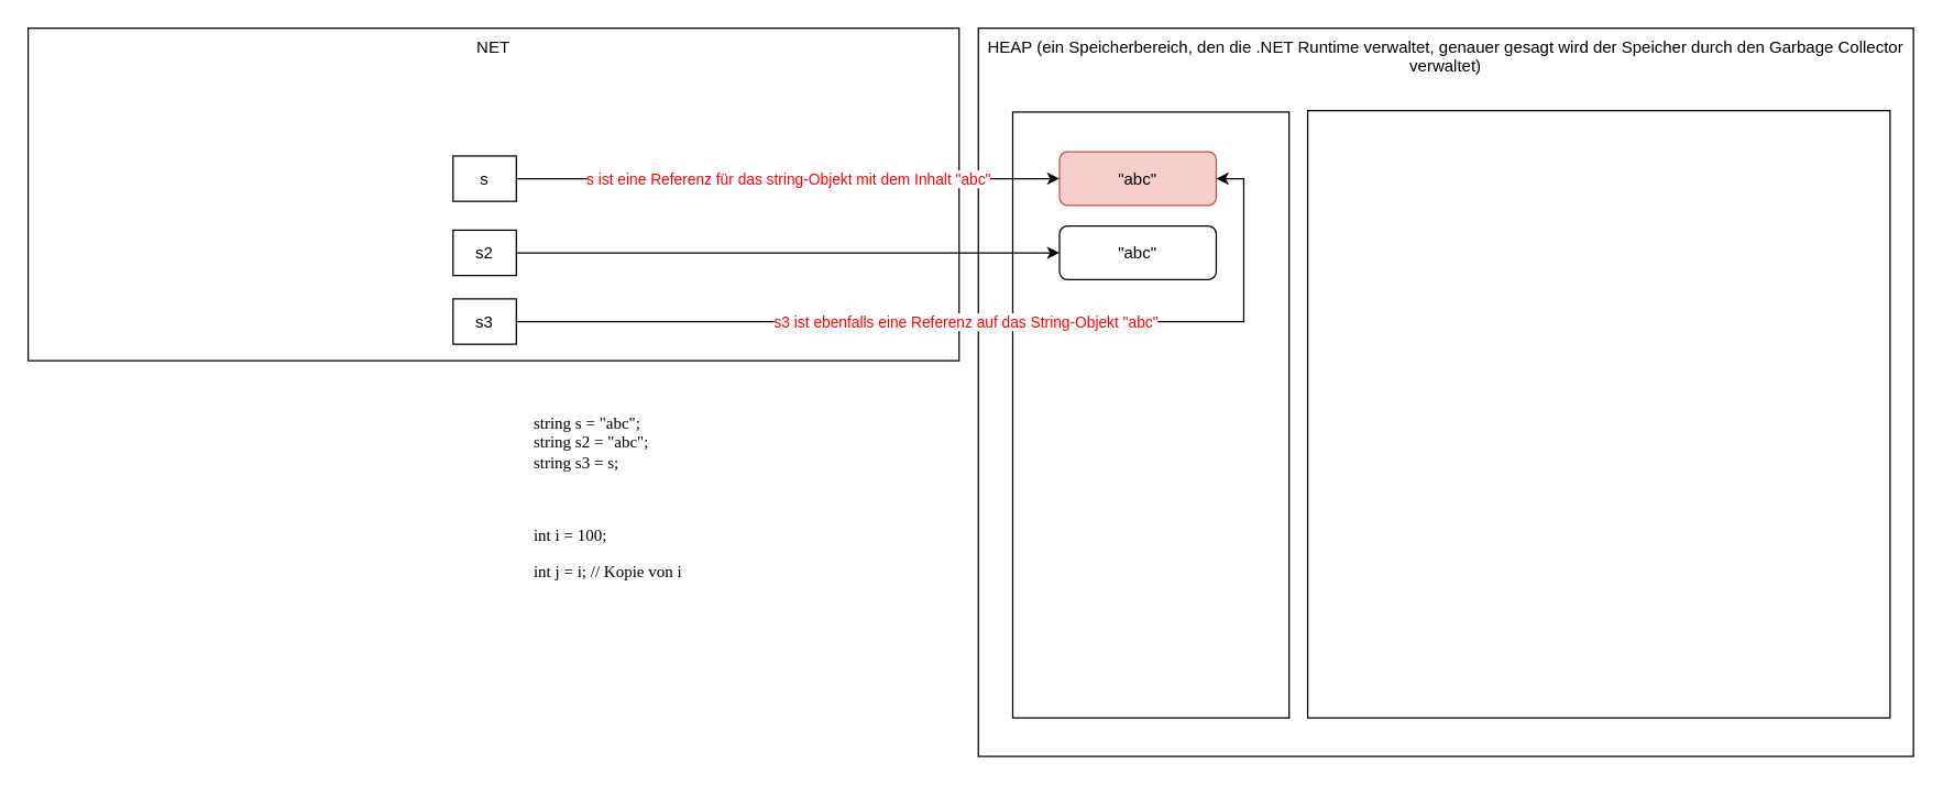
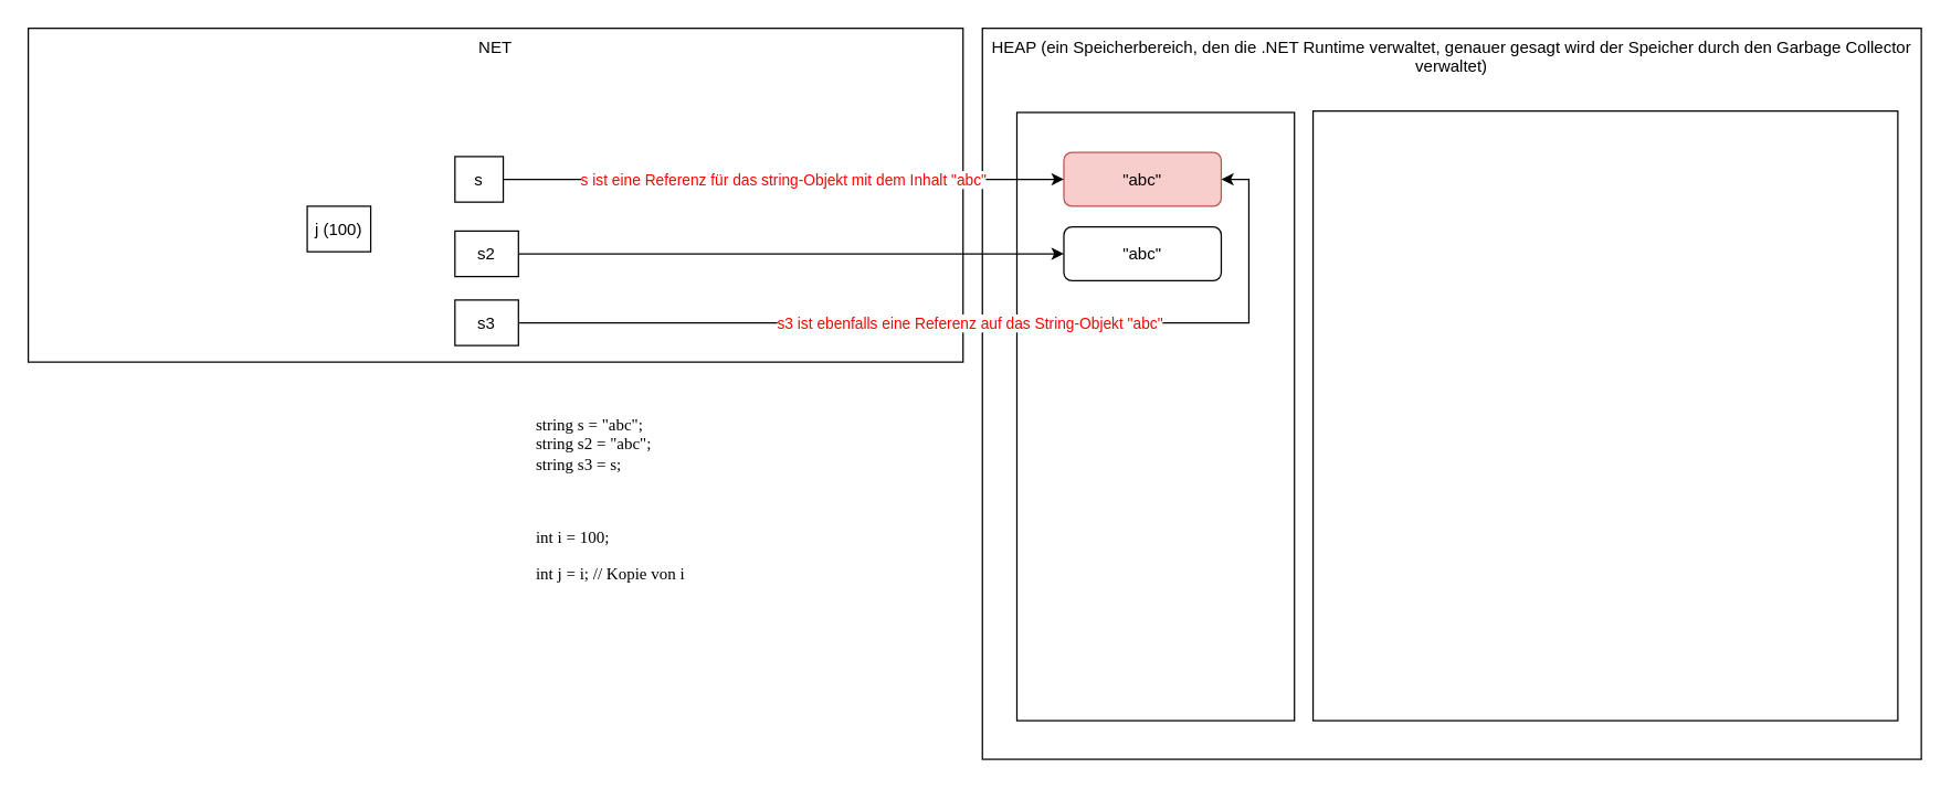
  <mxCell id="0" />
  <mxCell id="1" parent="0" />
  <mxCell id="2" value="HEAP (ein Speicherbereich, den die .NET Runtime verwaltet, genauer gesagt wird der Speicher durch den Garbage Collector verwaltet)" style="rounded=0;whiteSpace=wrap;html=1;verticalAlign=top;" vertex="1" parent="1"><mxGeometry x="711" y="20" width="680" height="530" as="geometry" /></mxCell>
  <mxCell id="3" value="" style="rounded=0;whiteSpace=wrap;html=1;" vertex="1" parent="1"><mxGeometry x="736" y="81" width="201" height="441" as="geometry" /></mxCell>
  <mxCell id="4" value="" style="rounded=0;whiteSpace=wrap;html=1;" vertex="1" parent="1"><mxGeometry x="950.5" y="80" width="423.5" height="442" as="geometry" /></mxCell>
  <mxCell id="5" value="&quot;abc&quot;" style="rounded=1;whiteSpace=wrap;html=1;fillColor=#f8cecc;strokeColor=#b85450;" vertex="1" parent="1"><mxGeometry x="770" y="110" width="114" height="39" as="geometry" /></mxCell>
  <mxCell id="6" value="&lt;pre&gt;&lt;font face=&quot;Lucida Console&quot;&gt;string s = &quot;abc&quot;;&lt;br&gt;string s2 = &quot;abc&quot;;&lt;br&gt;string s3 = s;&lt;/font&gt;&lt;/pre&gt;&lt;pre&gt;&lt;font face=&quot;Lucida Console&quot;&gt;&lt;br&gt;&lt;/font&gt;&lt;/pre&gt;&lt;pre&gt;&lt;font face=&quot;Lucida Console&quot;&gt;int i = 100;&lt;/font&gt;&lt;/pre&gt;&lt;pre&gt;&lt;font face=&quot;Lucida Console&quot;&gt;int j = i; // Kopie von i&lt;/font&gt;&lt;/pre&gt;" style="text;html=1;strokeColor=none;fillColor=none;spacing=5;spacingTop=-20;whiteSpace=wrap;overflow=hidden;rounded=0;" vertex="1" parent="1"><mxGeometry x="383" y="299" width="230" height="147" as="geometry" /></mxCell>
  <mxCell id="7" value="NET" style="rounded=0;whiteSpace=wrap;html=1;verticalAlign=top;" vertex="1" parent="1"><mxGeometry x="20" y="20" width="677" height="242" as="geometry" /></mxCell>
  <mxCell id="8" value="&lt;font color=&quot;#ff0000&quot;&gt;s ist eine Referenz für das string-Objekt mit dem Inhalt &quot;abc&quot;&lt;/font&gt;" style="edgeStyle=orthogonalEdgeStyle;rounded=0;orthogonalLoop=1;jettySize=auto;html=1;horizontal=1;" edge="1" parent="1" source="9" target="5"><mxGeometry relative="1" as="geometry" /></mxCell>
- <mxCell id="9" value="s" style="rounded=0;whiteSpace=wrap;html=1;" vertex="1" parent="1"><mxGeometry x="329" y="113" width="46" height="33" as="geometry" /></mxCell>
+ <mxCell id="9" value="s" style="rounded=0;whiteSpace=wrap;html=1;" vertex="1" parent="1"><mxGeometry x="329" y="113" width="35" height="33" as="geometry" /></mxCell>
  <mxCell id="10" style="edgeStyle=orthogonalEdgeStyle;rounded=0;orthogonalLoop=1;jettySize=auto;html=1;" edge="1" parent="1" source="11" target="12"><mxGeometry relative="1" as="geometry" /></mxCell>
  <mxCell id="11" value="s2" style="rounded=0;whiteSpace=wrap;html=1;" vertex="1" parent="1"><mxGeometry x="329" y="167" width="46" height="33" as="geometry" /></mxCell>
  <mxCell id="12" value="&quot;abc&quot;" style="rounded=1;whiteSpace=wrap;html=1;" vertex="1" parent="1"><mxGeometry x="770" y="164" width="114" height="39" as="geometry" /></mxCell>
  <mxCell id="13" value="&lt;font color=&quot;#ff0000&quot;&gt;s3 ist ebenfalls eine Referenz auf das String-Objekt &quot;abc&quot;&lt;/font&gt;" style="edgeStyle=orthogonalEdgeStyle;rounded=0;orthogonalLoop=1;jettySize=auto;html=1;entryX=1;entryY=0.5;entryDx=0;entryDy=0;" edge="1" parent="1" source="14" target="5"><mxGeometry relative="1" as="geometry" /></mxCell>
  <mxCell id="14" value="s3" style="rounded=0;whiteSpace=wrap;html=1;" vertex="1" parent="1"><mxGeometry x="329" y="217" width="46" height="33" as="geometry" /></mxCell>
+ <mxCell id="15" value="j (100)" style="rounded=0;whiteSpace=wrap;html=1;" vertex="1" parent="1"><mxGeometry x="222" y="149" width="46" height="33" as="geometry" /></mxCell>
